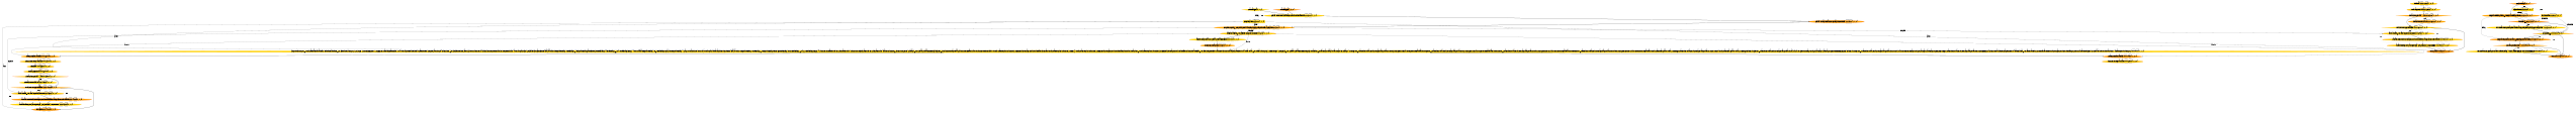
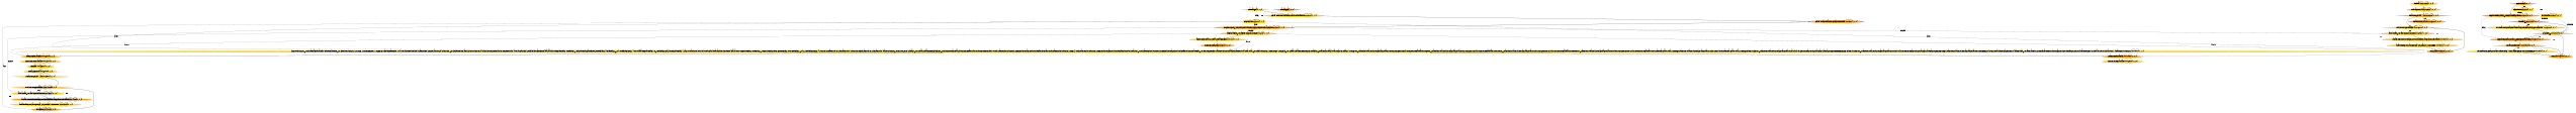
  digraph {
    node [color=red fillcolor=gold shape=ellipse style=filled]
    edge [style=bold]
-   n1 [color=darkorange label="criteriaColumn.setWidth(200)@@@140@@@['0', '1', '0']"]
    n2 [color=darkorange fillcolor=orange label="!resultSetViewer.supportsDataFilter()@@@142@@@['0', '1', '0']" shape=diamond]
    n3 [label="Label warnLabel = new Label(composite,SWT.NONE)@@@143@@@['0', '1', '0']"]
    n4 [fillcolor=orange label="return parent@@@147@@@['0', '1', '0']"]
    n5 [fillcolor=orange label="warnLabel.setText(ResultSetMessages.controls_resultset_filter_warning_custom_order_disabled)@@@144@@@['0', '1', '0']"]
    n6 [color=darkorange label="warnLabel.setForeground(parent.getDisplay().getSystemColor(SWT.COLOR_RED))@@@145@@@['0', '1', '0']"]
    n7 [color=darkorange fillcolor=orange label="createCustomFilters(tabFolder)@@@133@@@['0', '1', '0']"]
    n8 [label="columnsViewer.setInput(attributes)@@@134@@@['0', '1', '0']"]
    n9 [label="refreshData()@@@135@@@['0', '1', '0']"]
    n10 [color=darkorange fillcolor=orange label="TreeColumn criteriaColumn@@@8@@@['1', '1', '0']"]
    n11 [color=darkorange label="{Composite columnsGroup = UIUtils.createPlaceholder(tabFolder,1)FilteredTree filteredTree = new FilteredTree(columnsGroup,SWT.SINGLE | SWT.FULL_SELECTION | SWT.CHECK,new NamedObjectPatternFilter(),true){@Override protected TreeViewer doCreateTreeViewer(Composite parent,int style){columnsViewer = new CheckboxTreeViewer(parent,style)return columnsViewer}}columnsViewer.setContentProvider(new TreeContentProvider(){@Override public Object(( getChildren(Object parentElement){final java.util.List<DBDAttributeBinding> nestedBindings = ((DBDAttributeBinding)parentElement).getNestedBindings()if (nestedBindings == null || nestedBindings.isEmpty()) {return null}final DBDAttributeBinding(( res = nestedBindings.toArray(new DBDAttributeBinding(((()Arrays.sort(res,activeSorter)return res}@Override public boolean hasChildren(Object element){final java.util.List<DBDAttributeBinding> nestedBindings = ((DBDAttributeBinding)element).getNestedBindings()return nestedBindings != null && !nestedBindings.isEmpty()}})columnsViewer.setLabelProvider(new ColumnLabelProvider())columnsViewer.setCheckStateProvider(new CheckStateProvider())final Tree columnsTree = columnsViewer.getTree()GridData gd = new GridData(GridData.FILL_BOTH)gd.heightHint = 300columnsTree.setLayoutData(gd)columnsTree.setHeaderVisible(true)columnsTree.setLinesVisible(true)UIUtils.createTreeColumn(columnsTree,SWT.LEFT,ResultSetMessages.controls_resultset_filter_column_name)UIUtils.createTreeColumn(columnsTree,SWT.LEFT,\"#\")UIUtils.createTreeColumn(columnsTree,SWT.LEFT,ResultSetMessages.controls_resultset_filter_column_order)criteriaColumn = UIUtils.createTreeColumn(columnsTree,SWT.LEFT,ResultSetMessages.controls_resultset_filter_column_criteria)treeEditor = new FilterSettingsTreeEditor(columnsTree)columnsViewer.addCheckStateListener(null){ToolBar toolbar = new ToolBar(columnsGroup,SWT.HORIZONTAL | SWT.RIGHT)gd = new GridData(GridData.FILL_HORIZONTAL)gd.verticalIndent = 3toolbar.setLayoutData(gd)toolbar.setLayout(new FillLayout())moveTopButton = createToolItem(toolbar,ResultSetMessages.dialog_toolbar_move_to_top,UIIcon.ARROW_TOP,null)moveTopButton.setEnabled(false)moveUpButton = createToolItem(toolbar,ResultSetMessages.dialog_toolbar_move_up,UIIcon.ARROW_UP,null)moveUpButton.setEnabled(false)moveDownButton = createToolItem(toolbar,ResultSetMessages.dialog_toolbar_move_down,UIIcon.ARROW_DOWN,null)moveDownButton.setEnabled(false)moveBottomButton = createToolItem(toolbar,ResultSetMessages.dialog_toolbar_move_to_bottom,UIIcon.ARROW_BOTTOM,null)moveBottomButton.setEnabled(false)UIUtils.createToolBarSeparator(toolbar,SWT.VERTICAL)createToolItem(toolbar,ResultSetMessages.dialog_toolbar_sort,UIIcon.SORT,null)UIUtils.createToolBarSeparator(toolbar,SWT.VERTICAL)ToolItem showAllButton = createToolItem(toolbar,ResultSetMessages.dialog_toolbar_show_all,null,null)showAllButton.setImage(UIUtils.getShardImage(ISharedImages.IMG_ETOOL_DEF_PERSPECTIVE))ToolItem showNoneButton = createToolItem(toolbar,ResultSetMessages.dialog_toolbar_show_none,null,null)showNoneButton.setImage(UIUtils.getShardImage(ISharedImages.IMG_ELCL_REMOVEALL))createToolItem(toolbar,ResultSetMessages.dialog_toolbar_reset,UIIcon.REFRESH,null)columnsViewer.addSelectionChangedListener(null)}TabItem libsTab = new TabItem(tabFolder,SWT.NONE)libsTab.setText(ResultSetMessages.controls_resultset_filter_group_columns)libsTab.setToolTipText(\"Set criteria and order for individual column(s)\")libsTab.setControl(columnsGroup)}@@@9@@@['1', '1', '0']"]
    n12 [fillcolor=orange label="createCustomFilters(tabFolder)@@@179@@@['1', '0', '0']"]
    n13 [fillcolor=orange label="createDialogArea['1', '0', '0']" shape=diamond]
    n14 [color=darkorange label="getShell().setText(ResultSetMessages.controls_resultset_filter_title)@@@3@@@['1', '1', '0']"]
    n15 [color=darkorange label="Composite parent@@@2@@@['1', '1', '0']" shape=box]
    n16 [fillcolor=orange label="getShell().setImage(DBeaverIcons.getImage(UIIcon.FILTER))@@@4@@@['1', '1', '0']"]
    n17 [fillcolor=orange label="return parent@@@193@@@['1', '0', '0']"]
    n18 [color=darkorange fillcolor=orange label="Composite composite = (Composite)super.edu.fdu.CPPDG.tinypdg.pe.ExpressionInfo@a26d8parent@@@5@@@['1', '1', '0']"]
    n19 [label="columnsViewer.setInput(attributes)@@@180@@@['1', '0', '0']"]
    n20 [label="criteriaColumn.getWidth() < 200@@@139@@@['0', '1', '0']" shape=diamond]
    n21 [label="UIUtils.asyncExec(null)@@@136@@@['0', '1', '0']"]
    n22 [color=darkorange label="!resultSetViewer.supportsDataFilter()@@@188@@@['1', '0', '0']" shape=diamond]
    n23 [label="Label warnLabel = new Label(composite,SWT.NONE)@@@189@@@['1', '0', '0']"]
    n24 [label="warnLabel.setText(ResultSetMessages.controls_resultset_filter_warning_custom_order_disabled)@@@190@@@['1', '0', '0']"]
    n25 [label="warnLabel.setForeground(parent.getDisplay().getSystemColor(SWT.COLOR_RED))@@@191@@@['1', '0', '0']"]
    n26 [color=darkorange fillcolor=orange label="constraint.getOrderPosition() > 0@@@9@@@['0', '0', '1']" shape=diamond]
    n27 [fillcolor=orange label="return null@@@13@@@['0', '0', '1']"]
    n28 [color=darkorange label="return DBeaverIcons.getImage(constraint.isOrderDescending()? UIIcon.SORT_INCREASE: UIIcon.SORT_DECREASE)@@@10@@@['0', '0', '1']"]
    n29 [label="refreshData()@@@181@@@['1', '0', '0']"]
    n30 [label="UIUtils.asyncExec(null)@@@182@@@['1', '0', '0']"]
    n31 [color=darkorange fillcolor=orange label="criteriaColumn.getWidth() < 200@@@185@@@['1', '0', '0']" shape=diamond]
    n32 [color=darkorange fillcolor=orange label="criteriaColumn.setWidth(200)@@@186@@@['1', '0', '0']"]
    n33 [color=darkorange label="createDialogArea['0', '1', '0']" shape=diamond]
    n34 [label="TabFolder tabFolder = new TabFolder(composite,SWT.NONE)@@@6@@@['1', '1', '0']"]
    n35 [color=darkorange label="tabFolder.setLayoutData(new GridData(GridData.FILL_BOTH))@@@7@@@['1', '1', '0']"]
    n36 [fillcolor=orange label="getColumnImage['0', '0', '1']" shape=diamond]
    n37 [color=darkorange label="Object element@@@2@@@['0', '0', '1']" shape=box]
    n38 [color=darkorange fillcolor=orange label="DBDAttributeBinding binding = (DBDAttributeBinding)element@@@3@@@['0', '0', '1']"]
    n39 [label="int columnIndex@@@2@@@['0', '0', '1']" shape=box]
    n40 [fillcolor=orange label="columnIndex == 0@@@4@@@['0', '0', '1']" shape=diamond]
    n41 [fillcolor=orange label="DBDAttributeConstraint constraint = getBindingConstraint(binding)@@@8@@@['0', '0', '1']"]
    n42 [label="columnIndex == 2@@@7@@@['0', '0', '1']" shape=diamond]
    n43 [color=darkorange label="return DBeaverIcons.getImage(DBValueFormatting.getObjectImage(binding.getMetaAttribute()))@@@5@@@['0', '0', '1']"]
-   n1 -> n2
    n2 -> n3
    n2 -> n3 [label=true style=dotted]
    n2 -> n4
    n2 -> n5 [label=true style=dotted]
    n2 -> n6 [label=true style=dotted]
    n3 -> n5
    n5 -> n6
    n6 -> n4
    n7 -> n8
    n8 -> n9
    n9 -> n21
    n10 -> n11
    n11 -> n7
    n11 -> n12
    n12 -> n19
    n13 -> n14
    n13 -> n15 [label=true style=dotted]
    n14 -> n16
    n15 -> n4 [label=parent style=solid]
    n15 -> n11 [label=parent style=solid]
    n15 -> n17 [label=parent style=solid]
    n15 -> n18 [label=parent style=solid]
    n16 -> n18
    n18 -> n3 [label=composite style=solid]
    n18 -> n23 [label=composite style=solid]
    n18 -> n34 [label=composite style=solid]
    n18 -> n34
-   n20 -> n1
-   n20 -> n1 [label=true style=dotted]
    n20 -> n2
    n21 -> n20
    n22 -> n17
    n22 -> n23 [label=true style=dotted]
    n22 -> n23
    n22 -> n24 [label=true style=dotted]
    n22 -> n25 [label=true style=dotted]
    n23 -> n24
    n24 -> n25
    n25 -> n17
    n26 -> n27
    n26 -> n28
    n26 -> n28 [label=true style=dotted]
    n28 -> n27
    n29 -> n30
    n30 -> n31
    n31 -> n22
    n31 -> n32 [label=true style=dotted]
    n31 -> n32
    n32 -> n22
    n33 -> n14
    n33 -> n15 [label=binding style=dotted]
    n34 -> n7 [label=tabFolder style=solid]
    n34 -> n11 [label=tabFolder style=solid]
    n34 -> n12 [label=tabFolder style=solid]
    n34 -> n35
    n35 -> n10
    n36 -> n37 [label=true style=dotted]
    n36 -> n38
    n36 -> n39 [label=true style=dotted]
    n37 -> n38 [label=element style=solid]
    n38 -> n40
    n38 -> n41 [label=binding style=solid]
    n39 -> n40 [label=columnIndex style=solid]
    n39 -> n42 [label=columnIndex style=solid]
    n40 -> n42
    n40 -> n43
    n40 -> n43 [label=true style=dotted]
    n41 -> n26
    n42 -> n26 [label=true style=dotted]
    n42 -> n27
    n42 -> n41 [label=true style=dotted]
    n42 -> n41
    n43 -> n42
  }
